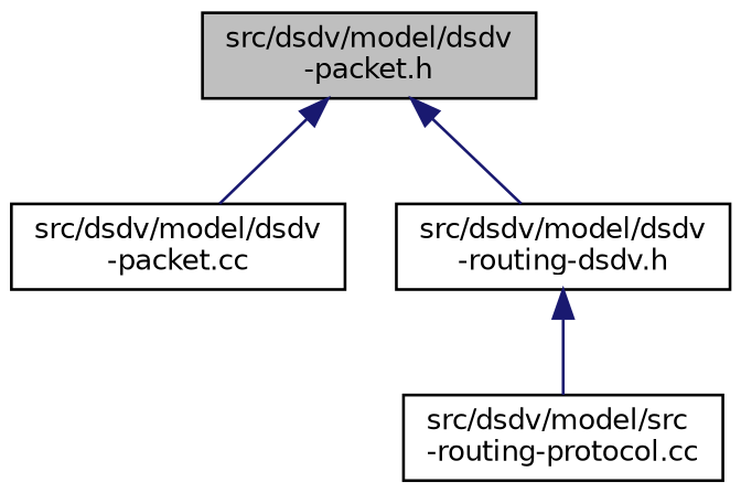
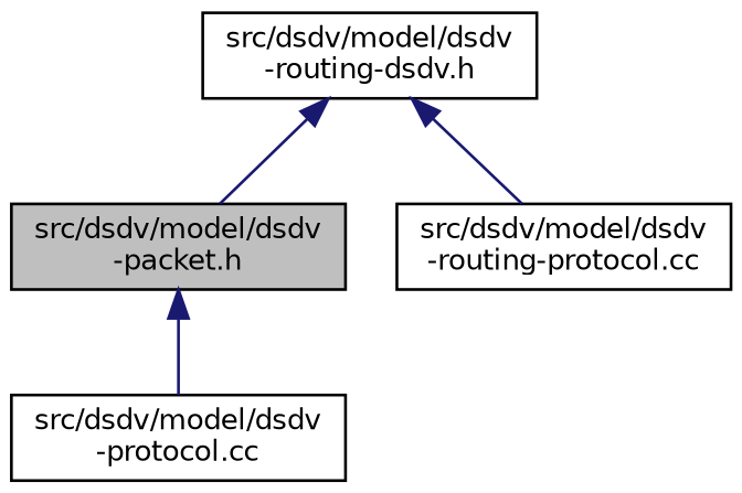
  digraph {
    node [color=black fillcolor=white fontname=Helvetica fontsize=10 shape=record style=filled]
    edge [color=midnightblue dir=back fontname=Helvetica fontsize=10 labelfontname=Helvetica labelfontsize=10 style=solid]
    n1 [fillcolor=grey75 fontcolor=black height=0.2 label="src/dsdv/model/dsdv\l-packet.h" width=0.4]
-   n2 [height=0.2 label="src/dsdv/model/dsdv\l-packet.cc" width=0.4]
+   n2 [height=0.2 label="src/dsdv/model/dsdv\l-protocol.cc" width=0.4]
    n3 [height=0.2 label="src/dsdv/model/dsdv\l-routing-dsdv.h" width=0.4]
-   n4 [height=0.2 label="src/dsdv/model/src\l-routing-protocol.cc" width=0.4]
+   n4 [height=0.2 label="src/dsdv/model/dsdv\l-routing-protocol.cc" width=0.4]
    n1 -> n2
-   n1 -> n3
+   n3 -> n1
    n3 -> n4
  }
